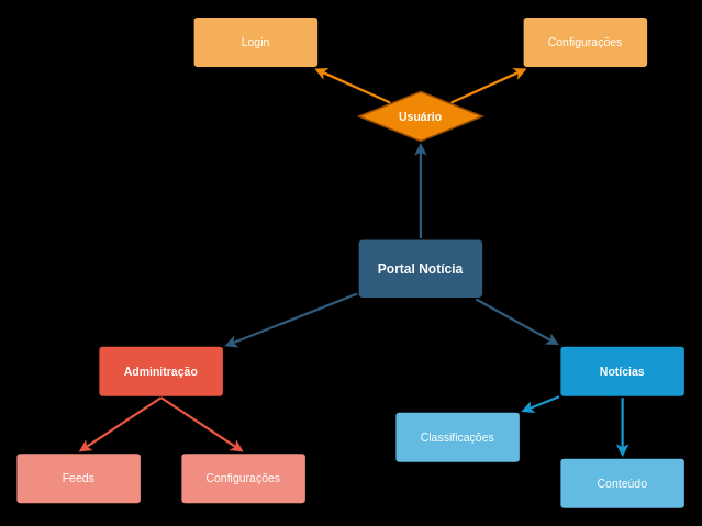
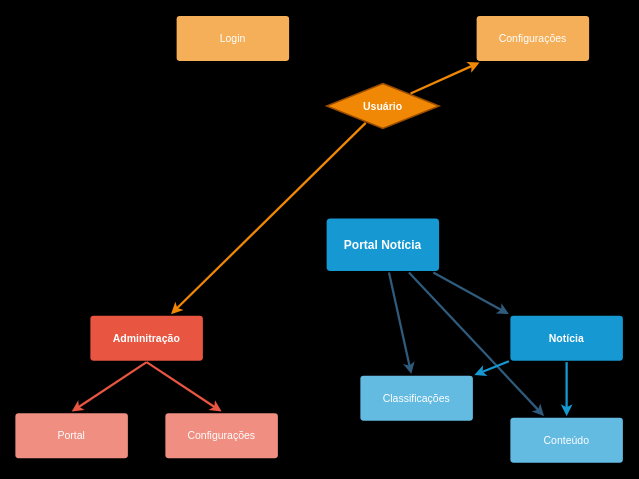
  <mxCell id="0" />
  <mxCell id="1" parent="0" />
- <mxCell id="2" value="" style="edgeStyle=none;rounded=0;jumpStyle=none;html=1;shadow=0;labelBackgroundColor=none;startArrow=none;startFill=0;endArrow=classic;endFill=1;jettySize=auto;orthogonalLoop=1;strokeColor=#2F5B7C;strokeWidth=3;fontFamily=Helvetica;fontSize=16;fontColor=#23445D;spacing=5;" parent="1" source="5" target="16" edge="1"><mxGeometry relative="1" as="geometry" /></mxCell>
+ <mxCell id="2" value="" style="edgeStyle=none;rounded=0;jumpStyle=none;html=1;shadow=0;labelBackgroundColor=none;startArrow=none;startFill=0;endArrow=classic;endFill=1;jettySize=auto;orthogonalLoop=1;strokeColor=#2F5B7C;strokeWidth=3;fontFamily=Helvetica;fontSize=16;fontColor=#23445D;spacing=5;" parent="1" source="5" target="14" edge="1"><mxGeometry relative="1" as="geometry" /></mxCell>
  <mxCell id="3" value="" style="edgeStyle=none;rounded=0;jumpStyle=none;html=1;shadow=0;labelBackgroundColor=none;startArrow=none;startFill=0;endArrow=classic;endFill=1;jettySize=auto;orthogonalLoop=1;strokeColor=#2F5B7C;strokeWidth=3;fontFamily=Helvetica;fontSize=16;fontColor=#23445D;spacing=5;entryX=0;entryY=0;entryDx=0;entryDy=0;" parent="1" source="5" target="13" edge="1"><mxGeometry relative="1" as="geometry" /></mxCell>
- <mxCell id="4" value="" style="edgeStyle=none;rounded=0;jumpStyle=none;html=1;shadow=0;labelBackgroundColor=none;startArrow=none;startFill=0;endArrow=classic;endFill=1;jettySize=auto;orthogonalLoop=1;strokeColor=#2F5B7C;strokeWidth=3;fontFamily=Helvetica;fontSize=16;fontColor=#23445D;spacing=5;" parent="1" source="5" target="8" edge="1"><mxGeometry relative="1" as="geometry" /></mxCell>
- <mxCell id="5" value="Portal Notícia" style="rounded=1;whiteSpace=wrap;html=1;shadow=0;labelBackgroundColor=none;strokeColor=none;strokeWidth=3;fillColor=#2F5B7C;fontFamily=Helvetica;fontSize=16;fontColor=#FFFFFF;align=center;fontStyle=1;spacing=5;arcSize=7;perimeterSpacing=2;" parent="1" vertex="1"><mxGeometry x="435" y="290.5" width="150" height="70" as="geometry" /></mxCell>
+ <mxCell id="4" value="" style="edgeStyle=none;rounded=0;jumpStyle=none;html=1;shadow=0;labelBackgroundColor=none;startArrow=none;startFill=0;endArrow=classic;endFill=1;jettySize=auto;orthogonalLoop=1;strokeColor=#2F5B7C;strokeWidth=3;fontFamily=Helvetica;fontSize=16;fontColor=#23445D;spacing=5;" parent="1" source="5" target="15" edge="1"><mxGeometry relative="1" as="geometry" /></mxCell>
+ <mxCell id="5" value="Portal Notícia" style="rounded=1;whiteSpace=wrap;html=1;shadow=0;labelBackgroundColor=none;strokeColor=none;strokeWidth=3;fillColor=#1699d3;fontFamily=Helvetica;fontSize=16;fontColor=#FFFFFF;align=center;fontStyle=1;spacing=5;arcSize=7;perimeterSpacing=2;" parent="1" vertex="1"><mxGeometry x="435" y="290.5" width="150" height="70" as="geometry" /></mxCell>
  <mxCell id="6" value="" style="edgeStyle=none;rounded=1;jumpStyle=none;html=1;shadow=0;labelBackgroundColor=none;startArrow=none;startFill=0;jettySize=auto;orthogonalLoop=1;strokeColor=#E85642;strokeWidth=3;fontFamily=Helvetica;fontSize=14;fontColor=#FFFFFF;spacing=5;fontStyle=1;fillColor=#b0e3e6;entryX=0.5;entryY=0;entryDx=0;entryDy=0;exitX=0.5;exitY=1;exitDx=0;exitDy=0;" parent="1" source="8" target="10" edge="1"><mxGeometry relative="1" as="geometry"><mxPoint x="175" y="352.75" as="targetPoint" /></mxGeometry></mxCell>
  <mxCell id="7" value="" style="edgeStyle=none;rounded=1;jumpStyle=none;html=1;shadow=0;labelBackgroundColor=none;startArrow=none;startFill=0;jettySize=auto;orthogonalLoop=1;strokeColor=#E85642;strokeWidth=3;fontFamily=Helvetica;fontSize=14;fontColor=#FFFFFF;spacing=5;fontStyle=1;fillColor=#b0e3e6;entryX=0.5;entryY=0;entryDx=0;entryDy=0;exitX=0.5;exitY=1;exitDx=0;exitDy=0;" parent="1" source="8" target="9" edge="1"><mxGeometry relative="1" as="geometry"><mxPoint x="320" y="480" as="sourcePoint" /></mxGeometry></mxCell>
  <mxCell id="8" value="Adminitração" style="rounded=1;whiteSpace=wrap;html=1;shadow=0;labelBackgroundColor=none;strokeColor=none;strokeWidth=3;fillColor=#e85642;fontFamily=Helvetica;fontSize=14;fontColor=#FFFFFF;align=center;spacing=5;fontStyle=1;arcSize=7;perimeterSpacing=2;" parent="1" vertex="1"><mxGeometry x="120" y="420" width="150" height="60" as="geometry" /></mxCell>
  <mxCell id="9" value="Configurações" style="rounded=1;whiteSpace=wrap;html=1;shadow=0;labelBackgroundColor=none;strokeColor=none;strokeWidth=3;fillColor=#f08e81;fontFamily=Helvetica;fontSize=14;fontColor=#FFFFFF;align=center;spacing=5;fontStyle=0;arcSize=7;perimeterSpacing=2;" parent="1" vertex="1"><mxGeometry x="220" y="550" width="150" height="60" as="geometry" /></mxCell>
- <mxCell id="10" value="Feeds" style="rounded=1;whiteSpace=wrap;html=1;shadow=0;labelBackgroundColor=none;strokeColor=none;strokeWidth=3;fillColor=#f08e81;fontFamily=Helvetica;fontSize=14;fontColor=#FFFFFF;align=center;spacing=5;fontStyle=0;arcSize=7;perimeterSpacing=2;" parent="1" vertex="1"><mxGeometry x="20" y="550" width="150" height="60" as="geometry" /></mxCell>
+ <mxCell id="10" value="Portal" style="rounded=1;whiteSpace=wrap;html=1;shadow=0;labelBackgroundColor=none;strokeColor=none;strokeWidth=3;fillColor=#f08e81;fontFamily=Helvetica;fontSize=14;fontColor=#FFFFFF;align=center;spacing=5;fontStyle=0;arcSize=7;perimeterSpacing=2;" parent="1" vertex="1"><mxGeometry x="20" y="550" width="150" height="60" as="geometry" /></mxCell>
  <mxCell id="11" value="" style="edgeStyle=none;rounded=0;jumpStyle=none;html=1;shadow=0;labelBackgroundColor=none;startArrow=none;startFill=0;endArrow=classic;endFill=1;jettySize=auto;orthogonalLoop=1;strokeColor=#1699D3;strokeWidth=3;fontFamily=Helvetica;fontSize=14;fontColor=#FFFFFF;spacing=5;" parent="1" source="13" target="15" edge="1"><mxGeometry relative="1" as="geometry" /></mxCell>
  <mxCell id="12" value="" style="edgeStyle=none;rounded=0;jumpStyle=none;html=1;shadow=0;labelBackgroundColor=none;startArrow=none;startFill=0;endArrow=classic;endFill=1;jettySize=auto;orthogonalLoop=1;strokeColor=#1699D3;strokeWidth=3;fontFamily=Helvetica;fontSize=14;fontColor=#FFFFFF;spacing=5;" parent="1" source="13" target="14" edge="1"><mxGeometry relative="1" as="geometry" /></mxCell>
- <mxCell id="13" value="Notícias" style="rounded=1;whiteSpace=wrap;html=1;shadow=0;labelBackgroundColor=none;strokeColor=none;strokeWidth=3;fillColor=#1699d3;fontFamily=Helvetica;fontSize=14;fontColor=#FFFFFF;align=center;spacing=5;fontStyle=1;arcSize=7;perimeterSpacing=2;" parent="1" vertex="1"><mxGeometry x="680" y="420" width="150" height="60" as="geometry" /></mxCell>
+ <mxCell id="13" value="Notícia" style="rounded=1;whiteSpace=wrap;html=1;shadow=0;labelBackgroundColor=none;strokeColor=none;strokeWidth=3;fillColor=#1699d3;fontFamily=Helvetica;fontSize=14;fontColor=#FFFFFF;align=center;spacing=5;fontStyle=1;arcSize=7;perimeterSpacing=2;" parent="1" vertex="1"><mxGeometry x="680" y="420" width="150" height="60" as="geometry" /></mxCell>
  <mxCell id="14" value="Conteúdo" style="rounded=1;whiteSpace=wrap;html=1;shadow=0;labelBackgroundColor=none;strokeColor=none;strokeWidth=3;fillColor=#64bbe2;fontFamily=Helvetica;fontSize=14;fontColor=#FFFFFF;align=center;spacing=5;arcSize=7;perimeterSpacing=2;" parent="1" vertex="1"><mxGeometry x="680" y="556" width="150" height="60" as="geometry" /></mxCell>
  <mxCell id="15" value="Classificações" style="rounded=1;whiteSpace=wrap;html=1;shadow=0;labelBackgroundColor=none;strokeColor=none;strokeWidth=3;fillColor=#64bbe2;fontFamily=Helvetica;fontSize=14;fontColor=#FFFFFF;align=center;spacing=5;arcSize=7;perimeterSpacing=2;" parent="1" vertex="1"><mxGeometry x="480" y="500" width="150" height="60" as="geometry" /></mxCell>
  <mxCell id="16" value="Usuário" style="rhombus;whiteSpace=wrap;html=1;shadow=0;labelBackgroundColor=none;strokeColor=#994C00;strokeWidth=2;fillColor=#F08705;fontFamily=Helvetica;fontSize=14;fontColor=#FFFFFF;align=center;spacing=5;fontStyle=1;arcSize=7;perimeterSpacing=2;" parent="1" vertex="1"><mxGeometry x="435" y="110.5" width="150" height="60" as="geometry" /></mxCell>
  <mxCell id="17" value="Configurações" style="rounded=1;whiteSpace=wrap;html=1;shadow=0;labelBackgroundColor=none;strokeColor=none;strokeWidth=3;fillColor=#f5af58;fontFamily=Helvetica;fontSize=14;fontColor=#FFFFFF;align=center;spacing=5;arcSize=7;perimeterSpacing=2;" parent="1" vertex="1"><mxGeometry x="635" y="20.5" width="150" height="60" as="geometry" /></mxCell>
  <mxCell id="18" value="" style="edgeStyle=none;rounded=0;jumpStyle=none;html=1;shadow=0;labelBackgroundColor=none;startArrow=none;startFill=0;endArrow=classic;endFill=1;jettySize=auto;orthogonalLoop=1;strokeColor=#F08705;strokeWidth=3;fontFamily=Helvetica;fontSize=14;fontColor=#FFFFFF;spacing=5;" parent="1" source="16" target="17" edge="1"><mxGeometry relative="1" as="geometry" /></mxCell>
  <mxCell id="19" value="Login" style="rounded=1;whiteSpace=wrap;html=1;shadow=0;labelBackgroundColor=none;strokeColor=none;strokeWidth=3;fillColor=#f5af58;fontFamily=Helvetica;fontSize=14;fontColor=#FFFFFF;align=center;spacing=5;arcSize=7;perimeterSpacing=2;" parent="1" vertex="1"><mxGeometry x="235" y="20.5" width="150" height="60" as="geometry" /></mxCell>
- <mxCell id="20" value="" style="edgeStyle=none;rounded=0;jumpStyle=none;html=1;shadow=0;labelBackgroundColor=none;startArrow=none;startFill=0;endArrow=classic;endFill=1;jettySize=auto;orthogonalLoop=1;strokeColor=#F08705;strokeWidth=3;fontFamily=Helvetica;fontSize=14;fontColor=#FFFFFF;spacing=5;" parent="1" source="16" target="19" edge="1"><mxGeometry relative="1" as="geometry" /></mxCell>
+ <mxCell id="20" value="" style="edgeStyle=none;rounded=0;jumpStyle=none;html=1;shadow=0;labelBackgroundColor=none;startArrow=none;startFill=0;endArrow=classic;endFill=1;jettySize=auto;orthogonalLoop=1;strokeColor=#F08705;strokeWidth=3;fontFamily=Helvetica;fontSize=14;fontColor=#FFFFFF;spacing=5;" parent="1" source="16" target="8" edge="1"><mxGeometry relative="1" as="geometry" /></mxCell>
